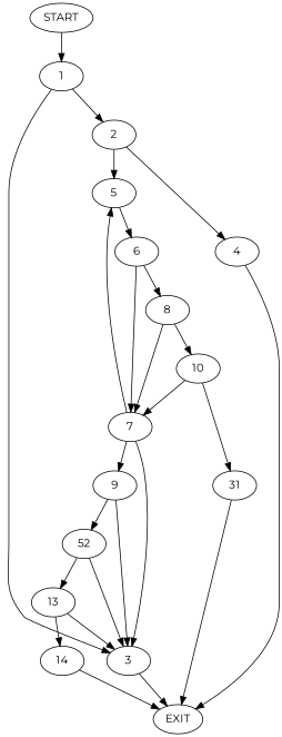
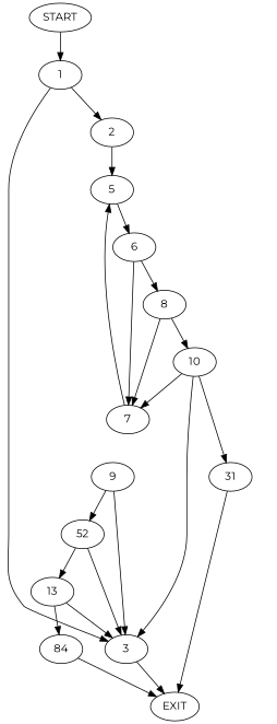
  digraph {
    fontname=Montserrat
    node [fontname=Montserrat]
    edge [fontname=Montserrat]
    n1 [label=START]
    1
    2
    3
    n5 [label=EXIT]
-   4
    5
    6
    7
    8
    9
    10
    n13 [label=52]
    n14 [label=31]
    13
-   14
+   14 [label=84]
    n1 -> 1
    1 -> 2
    1 -> 3
-   2 -> 4
    2 -> 5
    3 -> n5
-   4 -> n5
    5 -> 6
    6 -> 7
    6 -> 8
-   7 -> 3
+   10 -> 3
    7 -> 5
-   7 -> 9
    8 -> 7
    8 -> 10
    9 -> 3
    9 -> n13
    10 -> 7
    10 -> n14
    n13 -> 3
    n13 -> 13
    n14 -> n5
    13 -> 3
    13 -> 14
    14 -> n5
  }
